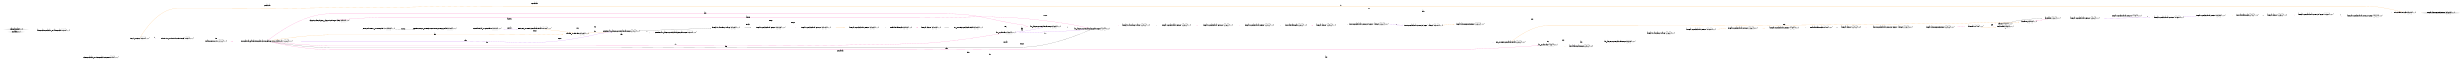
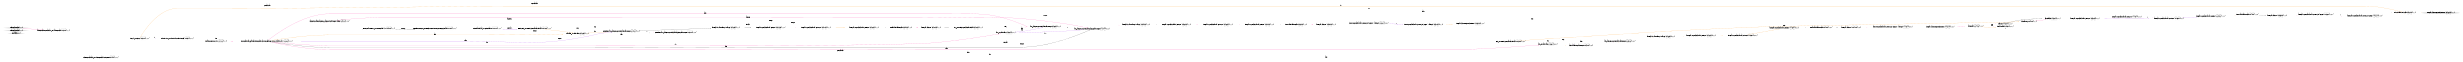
  digraph {
    rankdir=LR
    node [fillcolor=white shape=ellipse style=filled]
    edge [arrowhead=dot color=deeppink style=solid]
    n1 [label="assertEquals(1,requestCacheStats.stats().getHitCount())@@@52@@@['1', '1', '1']"]
    n2 [label="assertEquals(2,requestCacheStats.stats().getMissCount())@@@53@@@['0', '0', '1']"]
    n3 [label="assertEquals(1,requestCacheStats.stats().getMissCount())@@@42@@@['1', '1', '0']"]
    n4 [label="assertEquals(0,requestCacheStats.stats().getEvictions())@@@54@@@['1', '1', '1']"]
    n5 [label="assertTrue(requestCacheStats.stats().getMemorySize().getBytes() > value.length())@@@31@@@['0', '1', '0']"]
    n6 [label="assertEquals(1,cache.numRegisteredCloseListeners())@@@31@@@['1', '1', '1']"]
    n7 [label="randomBoolean()@@@44@@@['1', '1', '1']" shape=diamond]
    n8 [label="entity = new TestEntity(requestCacheStats,indexShard)@@@32@@@['0', '0', '1']"]
    n9 [label="assertEquals(0,requestCacheStats.stats().getEvictions())@@@18@@@['1', '1', '1']"]
    n10 [label="assertFalse(loader.loadedFromCache)@@@19@@@['1', '1', '1']"]
    n11 [label="assertEquals(1,cache.count())@@@20@@@['1', '1', '1']"]
    n12 [label="assertEquals(1,requestCacheStats.stats().getHitCount())@@@37@@@['0', '0', '1']"]
    n13 [label="assertEquals(2,requestCacheStats.stats().getMissCount())@@@38@@@['0', '0', '1']"]
    n14 [label="assertEquals(0,requestCacheStats.stats().getEvictions())@@@39@@@['0', '0', '1']"]
    n15 [label="loader = new Loader(reader,0)@@@22@@@['1', '1', '1']"]
    n16 [label="value = cache.getOrCompute(entity,loader,mappingKey,reader,termBytes)@@@24@@@['0', '1', '0']"]
    n17 [label="value = cache.getOrCompute(entity,loader,reader,termBytes)@@@23@@@['1', '0', '1']"]
    n18 [label="assertEquals(\"foo\",value.streamInput().readString())@@@24@@@['1', '1', '1']"]
    n19 [label="entity = new TestEntity(requestCacheStats,indexShard)@@@21@@@['1', '1', '1']"]
    n20 [label="IndicesRequestCache cache = new IndicesRequestCache(Settings.EMPTY)@@@4@@@['1', '1', '1']"]
    n21 [label="Directory dir = newDirectory()@@@5@@@['1', '1', '1']"]
    n22 [label="IOUtils.close(reader,writer,dir,cache)@@@57@@@['1', '1', '1']"]
    n23 [label="IndexWriter writer = new IndexWriter(dir,newIndexWriterConfig())@@@6@@@['1', '1', '1']"]
    n24 [fillcolor=lightgray label="assertEquals(0,cache.numRegisteredCloseListeners())@@@58@@@['1', '1', '1']"]
    n25 [label="value = cache.getOrCompute(entity,loader,reader,termBytes)@@@35@@@['0', '0', '1']"]
    n26 [label="assertEquals(\"foo\",value.streamInput().readString())@@@36@@@['0', '0', '1']"]
    n27 [label="TermQueryBuilder termQuery = new TermQueryBuilder(\"id\",\"0\")@@@9@@@['1', '1', '1']"]
    n28 [label="BytesReference termBytes = XContentHelper.toXContent(termQuery,XContentType.JSON,false)@@@10@@@['1', '1', '1']"]
    n29 [label="BytesReference value = cache.getOrCompute(entity,loader,mappingKey,reader,termBytes)@@@15@@@['0', '1', '0']"]
    n30 [label="BytesReference value = cache.getOrCompute(entity,loader,reader,termBytes)@@@14@@@['1', '0', '1']"]
    n31 [label="cache.invalidate(entity,reader,termBytes)@@@34@@@['0', '0', '1']"]
    n32 [label="AtomicBoolean indexShard = new AtomicBoolean(true)@@@11@@@['1', '1', '1']"]
    n33 [label="Loader loader = new Loader(reader,0)@@@13@@@['1', '1', '1']"]
    n34 [label="assertEquals(\"foo\",value.streamInput().readString())@@@15@@@['1', '1', '1']"]
    n35 [label="assertEquals(0,cache.count())@@@55@@@['1', '1', '1']"]
    n36 [label="assertTrue(loader.loadedFromCache)@@@44@@@['1', '1', '0']"]
    n37 [label="assertTrue(loader.loadedFromCache)@@@28@@@['1', '1', '1']"]
    n38 [label="assertEquals(1,cache.count())@@@29@@@['1', '1', '1']"]
    n39 [label="assertTrue(requestCacheStats.stats().getMemorySize().bytesAsInt() > value.length())@@@30@@@['1', '0', '1']"]
    n40 [label="DirectoryReader reader = ElasticsearchDirectoryReader.wrap(DirectoryReader.open(writer),new ShardId(\"foo\",\"bar\",1))@@@8@@@['1', '1', '1']"]
    n41 [label="loader = new Loader(reader,0)@@@33@@@['0', '0', '1']"]
    n42 [label="MappingLookup.CacheKey mappingKey = MappingLookupUtils.fromTypes().cacheKey()@@@9@@@['0', '1', '0']"]
    n43 [label="assertEquals(0,requestCacheStats.stats().getHitCount())@@@16@@@['1', '1', '1']"]
    n44 [label="assertEquals(1,requestCacheStats.stats().getHitCount())@@@25@@@['1', '1', '1']"]
    n45 [label="assertEquals(1,requestCacheStats.stats().getMissCount())@@@26@@@['1', '1', '1']"]
    n46 [label="assertEquals(1,requestCacheStats.stats().getMissCount())@@@17@@@['1', '1', '1']"]
    n47 [label="assertEquals(0,requestCacheStats.stats().getEvictions())@@@27@@@['1', '1', '1']"]
    n48 [label="cache.clear(entity)@@@49@@@['1', '1', '1']"]
    n49 [label="cache.cleanCache()@@@51@@@['1', '1', '1']"]
    n50 [label="reader.close()@@@45@@@['1', '1', '1']"]
    n51 [label="indexShard.set(false)@@@48@@@['1', '1', '1']"]
    n52 [label="assertEquals(1,cache.count())@@@41@@@['0', '0', '1']"]
    n53 [label="assertTrue(requestCacheStats.stats().getMemorySize().bytesAsInt() > value.length())@@@42@@@['0', '0', '1']"]
    n54 [label="assertEquals(1,cache.numRegisteredCloseListeners())@@@43@@@['0', '0', '1']"]
    n55 [label="TestEntity entity = new TestEntity(requestCacheStats,indexShard)@@@12@@@['1', '1', '1']"]
    n56 [label="assertFalse(loader.loadedFromCache)@@@40@@@['0', '0', '1']"]
    n57 [label="writer.addDocument(newDoc(0,\"foo\"))@@@7@@@['1', '1', '1']"]
    n58 [label="assertEquals(0L,requestCacheStats.stats().getMemorySize().getBytes())@@@46@@@['0', '1', '0']"]
    n59 [label="ShardRequestCache requestCacheStats = new ShardRequestCache()@@@3@@@['1', '1', '1']"]
    n60 [label="assertEquals(0,requestCacheStats.stats().getMemorySize().bytesAsInt())@@@56@@@['1', '0', '1']"]
+   n61 [fillcolor=lightgray label="testBasicOperationsCache['1', '0', '0']" shape=diamond]
    n62 [fillcolor=lightgray label="testBasicOperationsCache['0', '1', '0']" shape=diamond]
    n63 [fillcolor=lightgray label="testInvalidate['0', '0', '1']" shape=diamond]
    n1 -> n2 [color=purple style=bold]
    n1 -> n3 [arrowhead=normal style=dashed]
    n2 -> n4 [arrowhead=odot color=purple style=bold]
    n3 -> n2 [label=0]
    n3 -> n4 [arrowhead=odot style=dashed]
    n4 -> n35 [arrowhead=odot color=black style=dashed]
    n4 -> n36 [arrowhead=normal color=darkorange style=dashed]
    n5 -> n6 [arrowhead=normal color=darkorange style=bold]
    n6 -> n7 [arrowhead=odot style=dashed]
    n6 -> n8 [arrowhead=normal color=black style=dashed]
    n7 -> n48 [color=black label=0 style=dashed]
    n7 -> n50 [arrowhead=normal]
    n7 -> n50 [arrowhead=odot color=darkorange label=true]
    n7 -> n51 [color=darkorange style=bold]
    n7 -> n51 [arrowhead=normal label=false]
    n8 -> n25 [arrowhead=odot color=darkorange label=entity style=dashed]
    n8 -> n31 [color=purple label=entity]
    n8 -> n41 [arrowhead=odot]
    n8 -> n48 [arrowhead=normal color=darkorange label=entity style=bold]
    n9 -> n10 [color=black style=dashed]
    n10 -> n11 [arrowhead=normal style=bold]
    n11 -> n19 [arrowhead=odot color=black style=bold]
    n12 -> n13 [arrowhead=odot color=darkorange style=bold]
    n13 -> n14 [arrowhead=odot color=darkorange style=bold]
    n14 -> n56 [arrowhead=normal color=black]
    n15 -> n16 [arrowhead=normal label=loader]
    n15 -> n16 [arrowhead=odot color=purple style=bold]
    n15 -> n17 [arrowhead=normal color=purple style=bold]
    n15 -> n17 [arrowhead=normal color=darkorange label=loader]
    n16 -> n18 [arrowhead=normal color=purple style=dashed]
    n17 -> n16 [color=darkorange label=0 style=dashed]
    n17 -> n18 [arrowhead=normal]
    n18 -> n44 [color=black style=dashed]
    n19 -> n15 [color=darkorange]
    n19 -> n16 [label=entity]
    n19 -> n17 [arrowhead=normal label=entity]
    n19 -> n48 [arrowhead=normal label=entity style=dashed]
    n20 -> n21 [color=black style=dashed]
    n20 -> n22 [color=darkorange label=cache]
    n21 -> n22 [color=darkorange label=dir style=bold]
    n21 -> n23 [arrowhead=normal color=purple label=dir]
    n21 -> n23 [arrowhead=odot]
    n22 -> n24 [arrowhead=normal color=darkorange]
    n23 -> n22 [arrowhead=normal color=purple label=writer]
    n23 -> n40 [arrowhead=normal color=darkorange label=writer style=dashed]
    n23 -> n57 [color=darkorange style=dashed]
    n25 -> n26 [color=darkorange]
    n26 -> n12 [color=darkorange style=dashed]
    n27 -> n28 [color=black label=termQuery style=bold]
    n27 -> n28 [arrowhead=odot]
    n28 -> n16 [arrowhead=odot label=termBytes style=dashed]
    n28 -> n17 [arrowhead=odot label=termBytes style=dashed]
    n28 -> n25 [arrowhead=odot label=termBytes style=dashed]
    n28 -> n29 [arrowhead=odot color=darkorange label=termBytes style=dashed]
    n28 -> n30 [arrowhead=odot color=black label=termBytes style=dashed]
    n28 -> n31 [color=darkorange label=termBytes]
    n28 -> n32 [arrowhead=odot color=darkorange style=dashed]
    n29 -> n34 [arrowhead=odot color=black style=dashed]
    n30 -> n29 [label=0 style=dashed]
    n30 -> n34 [arrowhead=normal color=black style=bold]
    n31 -> n25 [style=dashed]
    n32 -> n8 [arrowhead=normal color=purple label=indexShard]
    n32 -> n19 [arrowhead=normal color=purple label=indexShard]
    n32 -> n55 [color=purple style=bold]
    n32 -> n55 [arrowhead=normal color=purple label=indexShard style=dashed]
    n33 -> n29 [arrowhead=odot color=black label=loader]
    n33 -> n29 [arrowhead=normal color=black style=dashed]
    n33 -> n30 [arrowhead=odot style=dashed]
    n33 -> n30 [arrowhead=odot color=darkorange label=loader style=bold]
    n34 -> n43 [arrowhead=normal color=black style=bold]
    n35 -> n58
    n35 -> n60 [arrowhead=normal]
    n36 -> n35 [color=black style=bold]
    n37 -> n38 [arrowhead=normal style=bold]
    n38 -> n5 [color=purple]
    n38 -> n39 [arrowhead=normal color=black style=dashed]
    n39 -> n5 [color=purple label=0 style=bold]
    n39 -> n6 [arrowhead=odot color=darkorange]
    n40 -> n15 [label=reader style=bold]
    n40 -> n16 [color=black label=reader style=bold]
    n40 -> n17 [arrowhead=normal label=reader style=bold]
    n40 -> n22 [color=black label=reader]
    n40 -> n25 [color=darkorange label=reader]
    n40 -> n27 [color=black]
    n40 -> n29 [arrowhead=normal color=darkorange label=reader]
    n40 -> n30 [color=purple label=reader style=bold]
    n40 -> n31 [arrowhead=odot color=purple label=reader]
    n40 -> n33 [arrowhead=normal color=darkorange label=reader style=bold]
    n40 -> n41 [arrowhead=normal label=reader style=bold]
    n40 -> n42
    n41 -> n25 [arrowhead=odot color=darkorange label=loader]
    n41 -> n31 [arrowhead=odot color=black style=dashed]
    n42 -> n16 [arrowhead=odot label=mappingKey style=bold]
    n42 -> n27 [arrowhead=odot color=purple style=dashed]
    n42 -> n29 [arrowhead=normal color=black label=mappingKey]
    n43 -> n46
    n44 -> n45 [arrowhead=odot style=bold]
    n45 -> n47
    n46 -> n9 [arrowhead=normal color=darkorange style=bold]
    n47 -> n37 [color=black]
    n48 -> n49 [arrowhead=odot style=bold]
    n49 -> n1 [arrowhead=odot]
    n50 -> n49 [color=black style=bold]
    n51 -> n48 [arrowhead=odot color=purple]
    n52 -> n53 [arrowhead=normal]
    n53 -> n54 [arrowhead=odot color=darkorange style=dashed]
    n54 -> n7 [arrowhead=odot style=bold]
    n55 -> n29 [arrowhead=odot label=entity]
    n55 -> n30 [arrowhead=normal color=purple label=entity]
    n55 -> n33 [arrowhead=normal color=darkorange style=bold]
    n56 -> n52 [arrowhead=odot color=black style=bold]
    n57 -> n40 [style=bold]
    n58 -> n22 [color=darkorange style=dashed]
    n59 -> n8 [arrowhead=odot label=requestCacheStats]
    n59 -> n19 [color=darkorange label=requestCacheStats style=dashed]
    n59 -> n20 [color=black style=dashed]
    n59 -> n55 [color=darkorange label=requestCacheStats]
    n60 -> n22 [arrowhead=odot color=black]
    n60 -> n58 [arrowhead=odot color=black label=0]
+   n61 -> n59 [style=bold]
    n62 -> n59 [arrowhead=odot color=black style=dashed]
    n63 -> n59 [arrowhead=odot color=black]
  }
